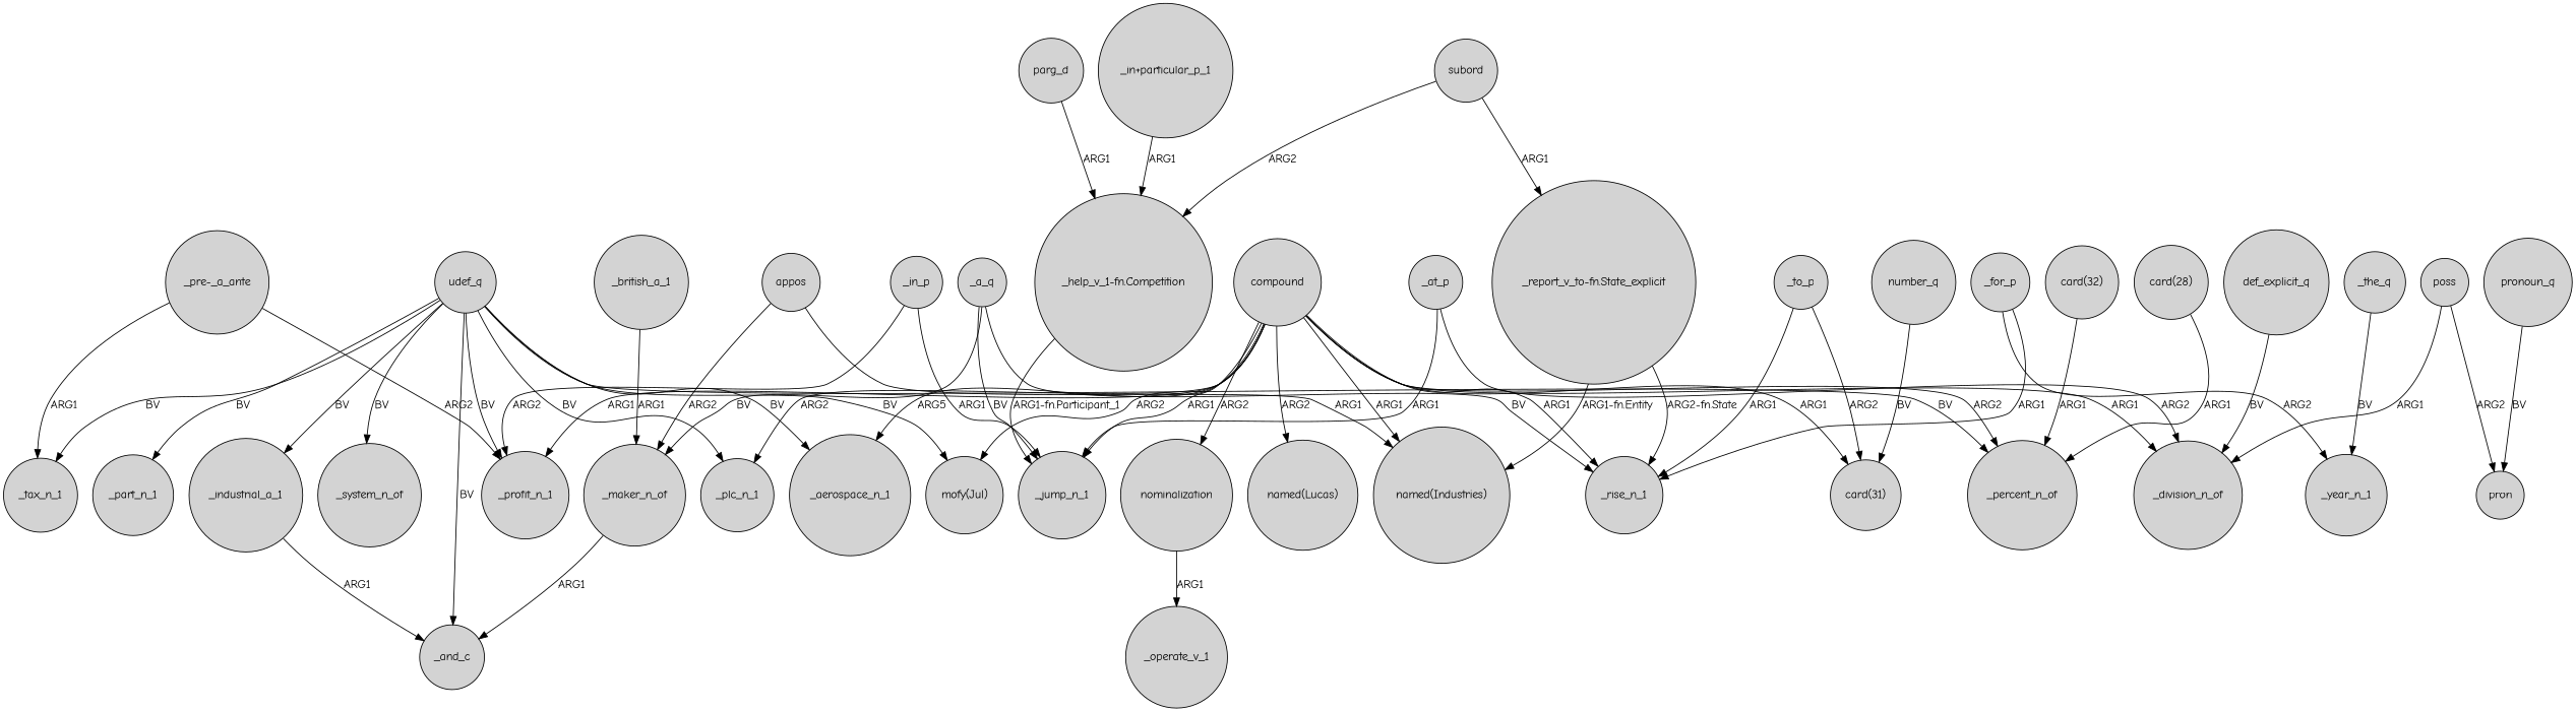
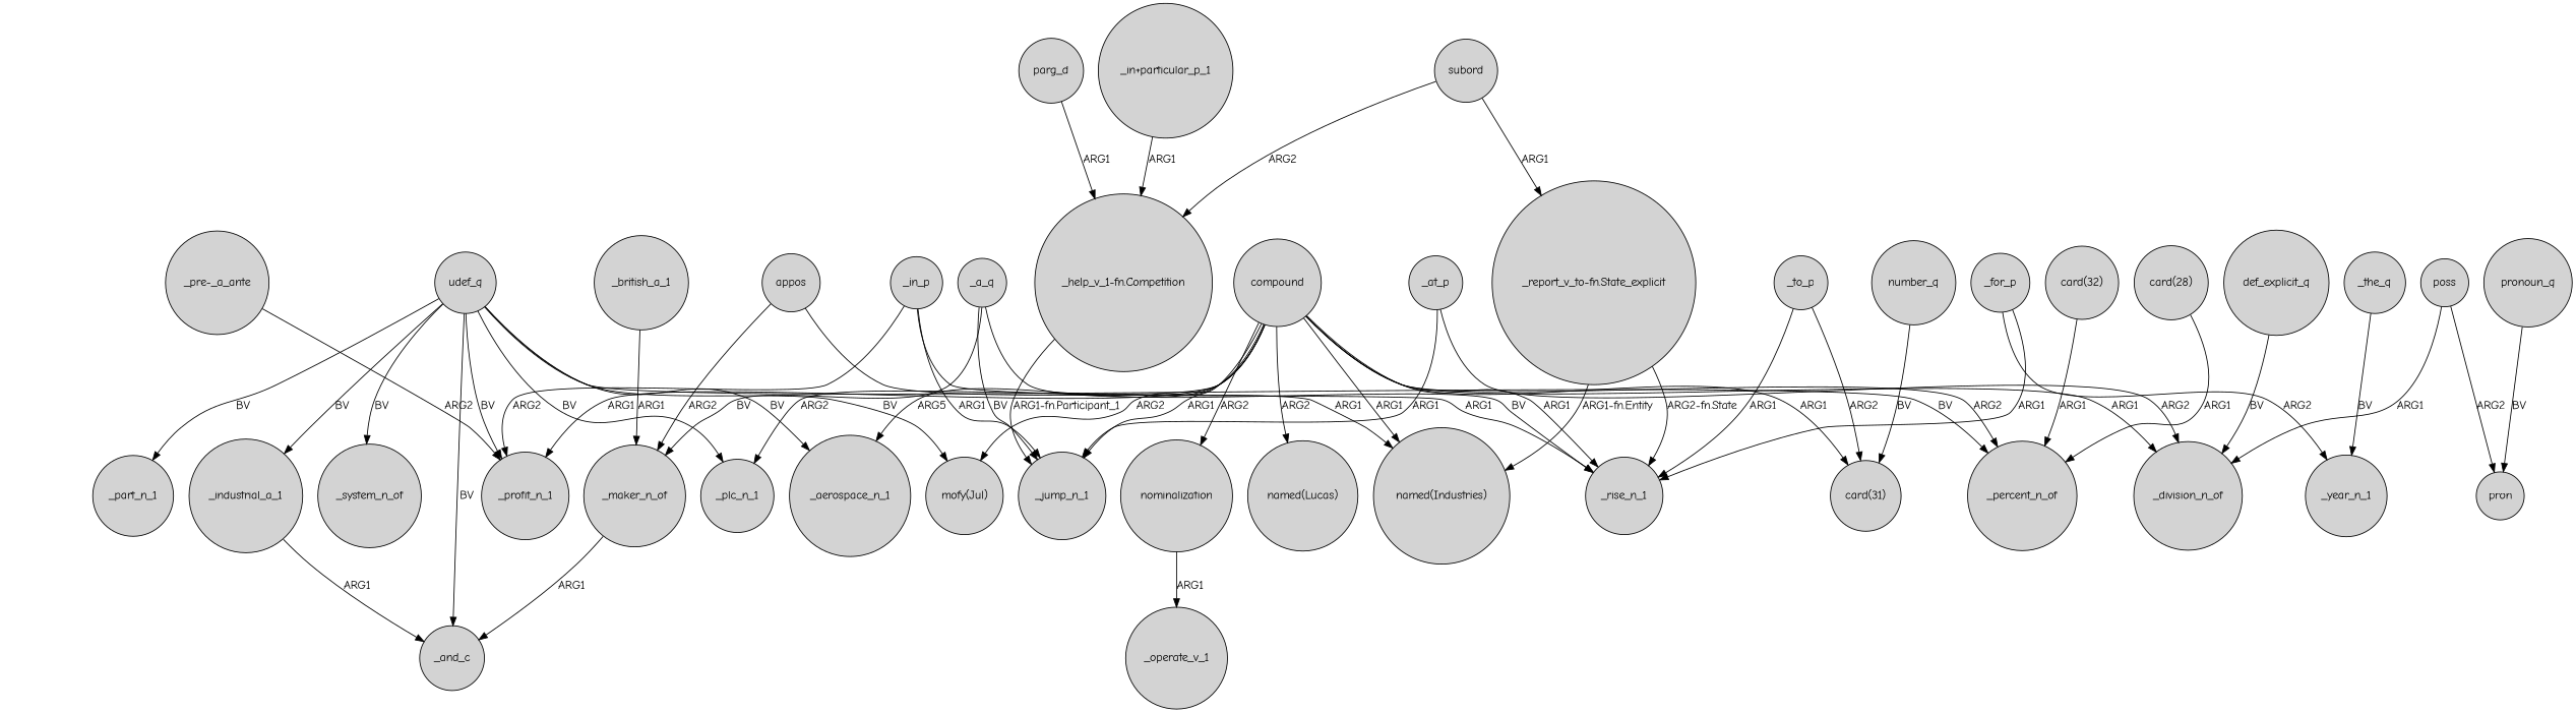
  digraph {
    fontname="Comic Neue"
    node [fontname="Comic Neue" shape=circle style=filled]
    edge [fontname="Comic Neue"]
    compound
    "mofy(Jul)"
    _rise_n_1
    "named(Industries)"
    "named(Lucas)"
    _plc_n_1
    _aerospace_n_1
    _jump_n_1
    _division_n_of
    _profit_n_1
    nominalization
    _percent_n_of
    "card(31)"
    _operate_v_1
    _a_q
    _maker_n_of
    _and_c
    _british_a_1
    udef_q
-   _tax_n_1
    _system_n_of
    _part_n_1
    _industrial_a_1
    def_explicit_q
    subord
    "_help_v_1-fn.Competition"
    n27 [label="_report_v_to-fn.State_explicit"]
    "_pre-_a_ante"
    _at_p
    _to_p
    _in_p
    "card(32)"
    "_in+particular_p_1"
    "card(28)"
    pronoun_q
    pron
    poss
    parg_d
    _the_q
    _year_n_1
    appos
    _for_p
    number_q
    compound -> "mofy(Jul)" [label=ARG2]
    compound -> _rise_n_1 [label=ARG1]
    compound -> "named(Industries)" [label=ARG1]
    compound -> "named(Lucas)" [label=ARG2]
    compound -> _plc_n_1 [label=ARG2]
    compound -> _aerospace_n_1 [label=ARG5]
    compound -> _jump_n_1 [label=ARG1]
    compound -> _division_n_of [label=ARG1]
    compound -> _profit_n_1 [label=ARG1]
    compound -> nominalization [label=ARG2]
    compound -> _percent_n_of [label=ARG2]
    compound -> "card(31)" [label=ARG1]
    nominalization -> _operate_v_1 [label=ARG1]
    _a_q -> _rise_n_1 [label=BV]
    _a_q -> _jump_n_1 [label=BV]
    _a_q -> _maker_n_of [label=BV]
    _maker_n_of -> _and_c [label=ARG1]
    _british_a_1 -> _maker_n_of [label=ARG1]
    udef_q -> "mofy(Jul)" [label=BV]
    udef_q -> _plc_n_1 [label=BV]
    udef_q -> _aerospace_n_1 [label=BV]
    udef_q -> _profit_n_1 [label=BV]
    udef_q -> _percent_n_of [label=BV]
    udef_q -> _and_c [label=BV]
-   udef_q -> _tax_n_1 [label=BV]
    udef_q -> _system_n_of [label=BV]
    udef_q -> _part_n_1 [label=BV]
    udef_q -> _industrial_a_1 [label=BV]
    _industrial_a_1 -> _and_c [label=ARG1]
    def_explicit_q -> _division_n_of [label=BV]
    subord -> "_help_v_1-fn.Competition" [label=ARG2]
    subord -> n27 [label=ARG1]
    "_help_v_1-fn.Competition" -> _jump_n_1 [label="ARG1-fn.Participant_1"]
    n27 -> _rise_n_1 [label="ARG2-fn.State"]
    n27 -> "named(Industries)" [label="ARG1-fn.Entity"]
    "_pre-_a_ante" -> _profit_n_1 [label=ARG2]
-   "_pre-_a_ante" -> _tax_n_1 [label=ARG1]
    _at_p -> _jump_n_1 [label=ARG1]
    _at_p -> _division_n_of [label=ARG2]
    _to_p -> _rise_n_1 [label=ARG1]
    _to_p -> "card(31)" [label=ARG2]
+   _in_p -> _rise_n_1 [label=ARG1]
    _in_p -> _jump_n_1 [label=ARG1]
    _in_p -> _profit_n_1 [label=ARG2]
    "card(32)" -> _percent_n_of [label=ARG1]
    "_in+particular_p_1" -> "_help_v_1-fn.Competition" [label=ARG1]
    "card(28)" -> _percent_n_of [label=ARG1]
    pronoun_q -> pron [label=BV]
    poss -> _division_n_of [label=ARG1]
    poss -> pron [label=ARG2]
    parg_d -> "_help_v_1-fn.Competition" [label=ARG1]
    _the_q -> _year_n_1 [label=BV]
    appos -> "named(Industries)" [label=ARG1]
    appos -> _maker_n_of [label=ARG2]
    _for_p -> _rise_n_1 [label=ARG1]
    _for_p -> _year_n_1 [label=ARG2]
    number_q -> "card(31)" [label=BV]
  }
